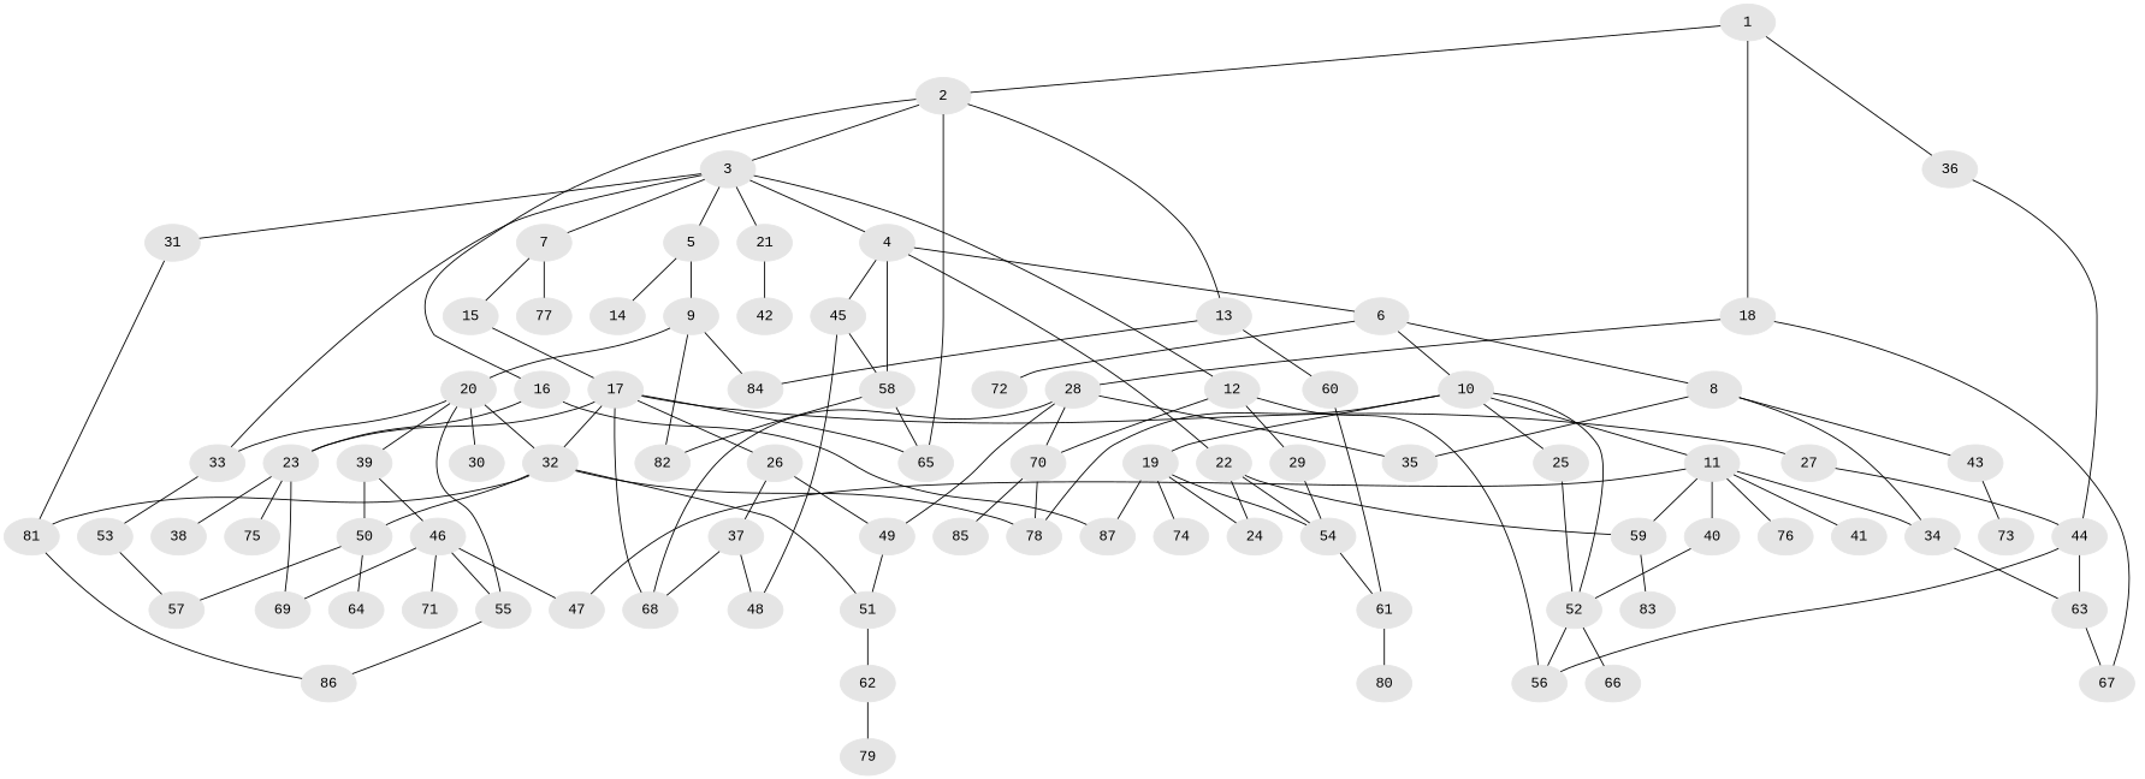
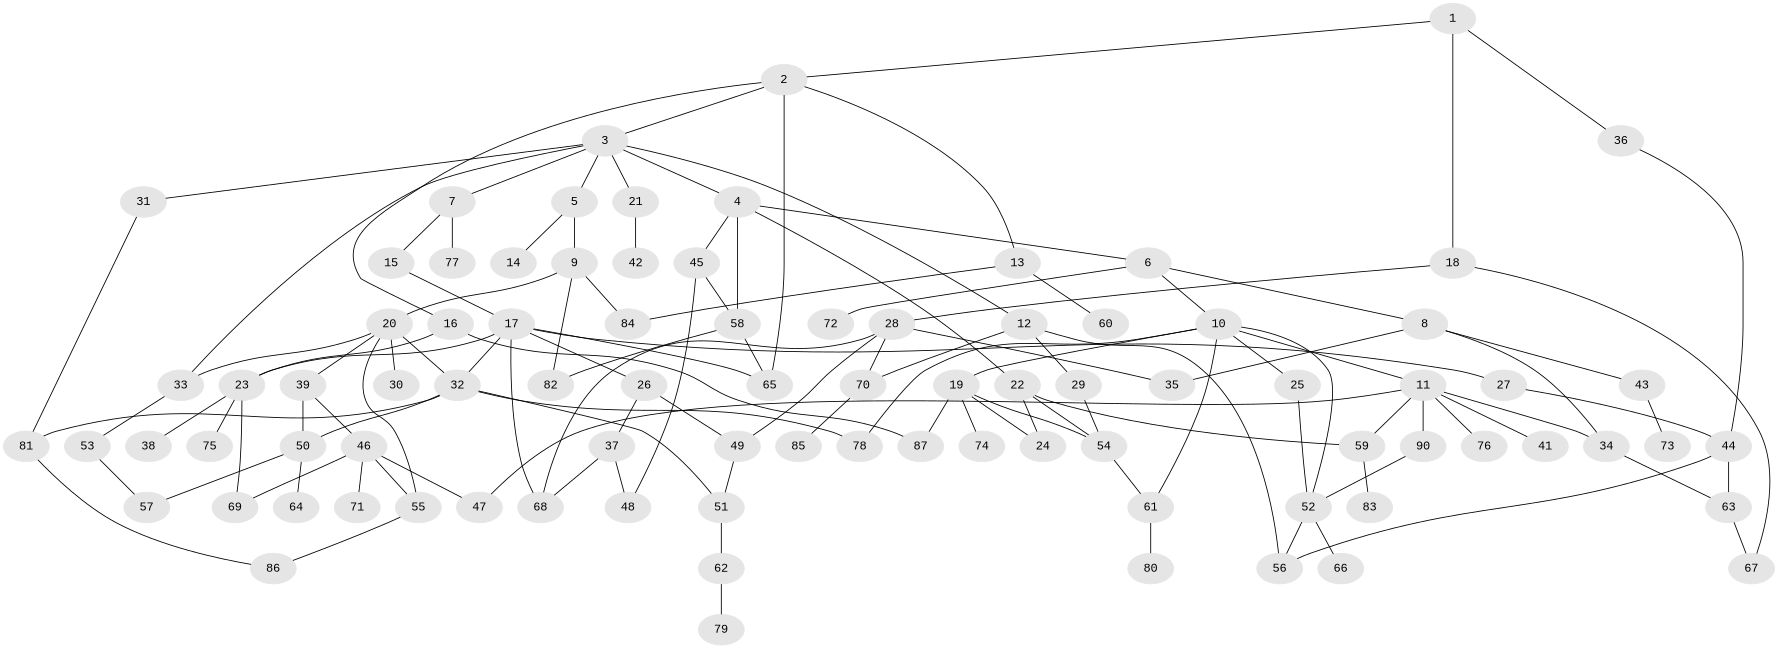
  graph {
    fontname="Liberation Mono"
    node [color=gray90 fontname="Liberation Mono" style=filled]
    edge [fontname="Liberation Mono"]
    1
    2
    18
    36
    3
    13
    16
    65
    28
    67
    44
    4
    5
    7
    12
    21
    31
    33
    84
    60
    23
    87
    6
    22
    45
    58
    9
    14
    15
    77
    29
    56
    70
    42
    81
    53
    8
    10
    72
    59
    24
    54
    48
    82
    20
    34
    43
    35
    11
    19
    25
    52
    78
    17
    63
    73
    32
    30
    39
    55
-   40
+   40 [label=90]
    47
    76
    41
    74
    66
    83
    85
    61
    26
    27
    68
    38
    69
    75
    37
    49
    50
    51
    46
    86
    57
    64
    62
    71
    79
    80
    1 -- 2
    1 -- 18
    1 -- 36
    2 -- 3
    2 -- 13
    2 -- 16
    2 -- 65
    18 -- 28
    18 -- 67
    36 -- 44
    3 -- 4
    3 -- 5
    3 -- 7
    3 -- 12
    3 -- 21
    3 -- 31
    3 -- 33
    13 -- 84
    13 -- 60
    16 -- 23
    16 -- 87
    28 -- 70
    28 -- 35
    28 -- 68
    28 -- 49
    44 -- 56
    44 -- 63
    4 -- 6
    4 -- 22
    4 -- 45
    4 -- 58
    5 -- 9
    5 -- 14
    7 -- 15
    7 -- 77
    12 -- 29
    12 -- 56
    12 -- 70
    21 -- 42
    31 -- 81
    33 -- 53
-   60 -- 61
+   10 -- 61
    23 -- 38
    23 -- 69
    23 -- 75
    6 -- 8
    6 -- 10
    6 -- 72
    22 -- 59
    22 -- 24
    22 -- 54
    45 -- 58
    45 -- 48
    58 -- 65
    58 -- 82
    9 -- 84
    9 -- 82
    9 -- 20
    15 -- 17
    29 -- 54
-   70 -- 78
    70 -- 85
    81 -- 86
    53 -- 57
    8 -- 34
    8 -- 43
    8 -- 35
    10 -- 11
    10 -- 19
    10 -- 25
    10 -- 52
    10 -- 78
    59 -- 83
    54 -- 61
    20 -- 33
    20 -- 32
    20 -- 30
    20 -- 39
    20 -- 55
    34 -- 63
    43 -- 73
    11 -- 59
    11 -- 34
    11 -- 40
    11 -- 47
    11 -- 76
    11 -- 41
    19 -- 87
    19 -- 24
    19 -- 54
    19 -- 74
    25 -- 52
    52 -- 56
    52 -- 66
    17 -- 65
    17 -- 23
    17 -- 32
    17 -- 26
    17 -- 27
    17 -- 68
    63 -- 67
    32 -- 81
    32 -- 78
    32 -- 50
    32 -- 51
    39 -- 50
    39 -- 46
    55 -- 86
    40 -- 52
    61 -- 80
    26 -- 37
    26 -- 49
    27 -- 44
    37 -- 48
    37 -- 68
    49 -- 51
    50 -- 57
    50 -- 64
    51 -- 62
    46 -- 55
    46 -- 47
    46 -- 69
    46 -- 71
    62 -- 79
  }
